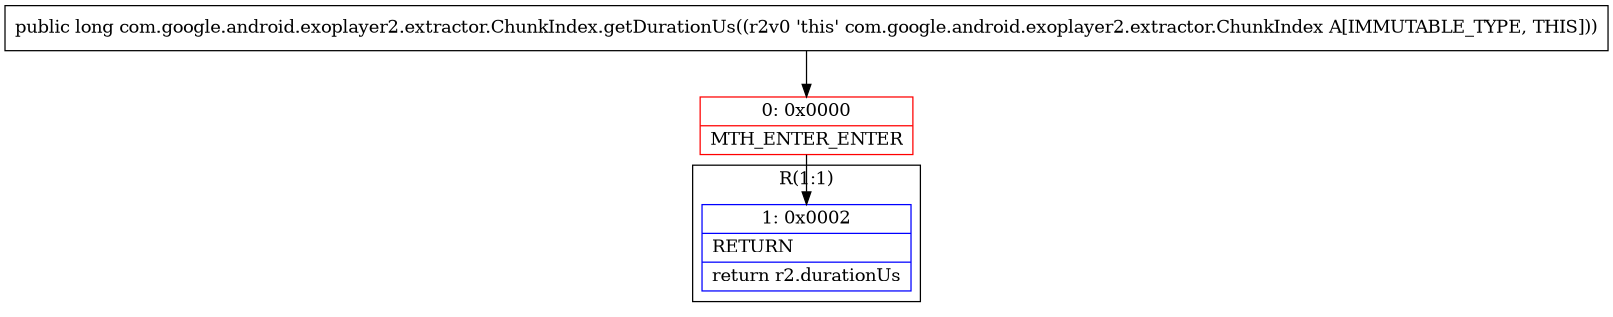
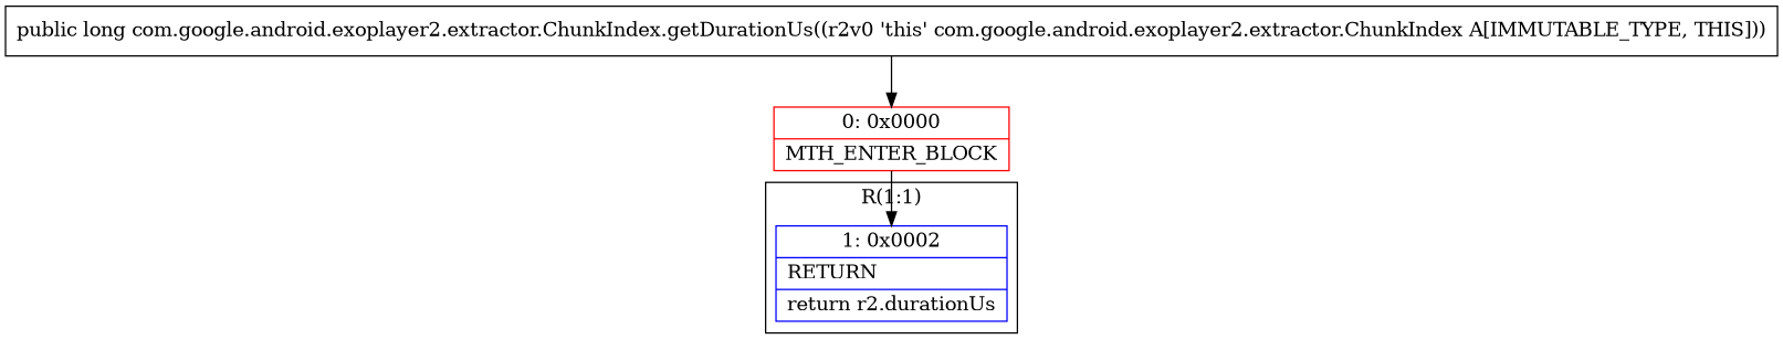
  digraph {
    node [shape=record]
    n1 [color=blue label="{1\:\ 0x0002|RETURN\l|return r2.durationUs\l}"]
-   n2 [color=red label="{0\:\ 0x0000|MTH_ENTER_ENTER\l}"]
+   n2 [color=red label="{0\:\ 0x0000|MTH_ENTER_BLOCK\l}"]
    n3 [label="{public long com.google.android.exoplayer2.extractor.ChunkIndex.getDurationUs((r2v0 'this' com.google.android.exoplayer2.extractor.ChunkIndex A[IMMUTABLE_TYPE, THIS])) }"]
    subgraph cluster_1 {
      label="R(1:1)"
      n1
    }
    n2 -> n1
    n3 -> n2
  }
